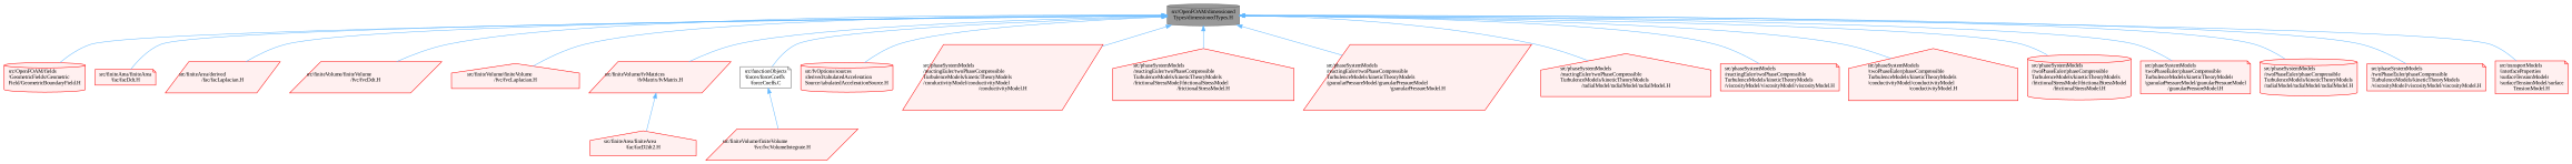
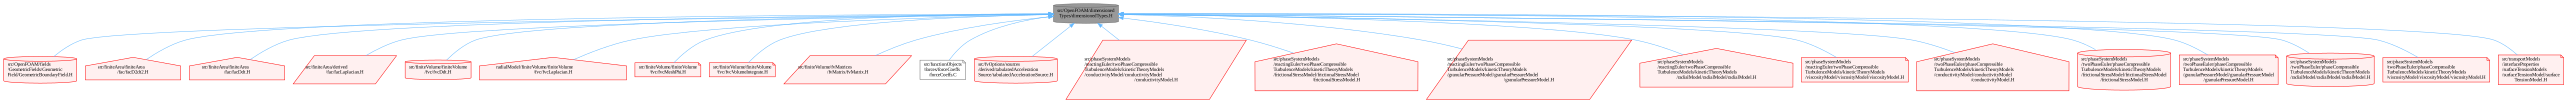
  digraph {
    fontname="Liberation Serif"
    node [color=red fillcolor="#FFF0F0" fontname="Liberation Serif" fontsize=10 shape=note style=filled]
    edge [color=steelblue1 dir=back fontname="Liberation Serif" fontsize=10 labelfontname=Helvetica labelfontsize=10 style=solid]
    n1 [color=gray40 fillcolor=grey60 fontcolor=black height=0.2 label="src/OpenFOAM/dimensioned\lTypes/dimensionedTypes.H" shape=cylinder width=0.4]
    n2 [height=0.2 label="src/OpenFOAM/fields\l/GeometricFields/Geometric\lField/GeometricBoundaryField.H" shape=cylinder width=0.4]
    n3 [height=0.2 label="src/finiteArea/finiteArea\l/fac/facD2dt2.H" shape=house width=0.4]
-   n4 [height=0.2 label="src/finiteArea/finiteArea\l/fac/facDdt.H" width=0.4]
+   n4 [height=0.2 label="src/finiteArea/finiteArea\l/fac/facDdt.H" shape=house width=0.4]
    n5 [height=0.2 label="src/finiteArea/derived\l/fac/facLaplacian.H" shape=parallelogram width=0.4]
-   n6 [height=0.2 label="src/finiteVolume/finiteVolume\l/fvc/fvcDdt.H" shape=parallelogram width=0.4]
-   n7 [height=0.2 label="src/finiteVolume/finiteVolume\l/fvc/fvcLaplacian.H" shape=house width=0.4]
-   n9 [height=0.2 label="src/finiteVolume/finiteVolume\l/fvc/fvcVolumeIntegrate.H" shape=parallelogram width=0.4]
+   n6 [height=0.2 label="src/finiteVolume/finiteVolume\l/fvc/fvcDdt.H" shape=cylinder width=0.4]
+   n7 [height=0.2 label="radialModel/finiteVolume/finiteVolume\l/fvc/fvcLaplacian.H" shape=house width=0.4]
+   n8 [height=0.2 label="src/finiteVolume/finiteVolume\l/fvc/fvcMeshPhi.H" width=0.4]
+   n9 [height=0.2 label="src/finiteVolume/finiteVolume\l/fvc/fvcVolumeIntegrate.H" width=0.4]
    n10 [height=0.2 label="src/finiteVolume/fvMatrices\l/fvMatrix/fvMatrix.H" shape=parallelogram width=0.4]
    n11 [color=grey40 fillcolor=white height=0.2 label="src/functionObjects\l/forces/forceCoeffs\l/forceCoeffs.C" width=0.4]
    n12 [height=0.2 label="src/fvOptions/sources\l/derived/tabulatedAcceleration\lSource/tabulatedAccelerationSource.H" shape=cylinder width=0.4]
    n13 [height=0.2 label="src/phaseSystemModels\l/reactingEuler/twoPhaseCompressible\lTurbulenceModels/kineticTheoryModels\l/conductivityModel/conductivityModel\l/conductivityModel.H" shape=parallelogram width=0.4]
    n14 [height=0.2 label="src/phaseSystemModels\l/reactingEuler/twoPhaseCompressible\lTurbulenceModels/kineticTheoryModels\l/frictionalStressModel/frictionalStressModel\l/frictionalStressModel.H" shape=house width=0.4]
    n15 [height=0.2 label="src/phaseSystemModels\l/reactingEuler/twoPhaseCompressible\lTurbulenceModels/kineticTheoryModels\l/granularPressureModel/granularPressureModel\l/granularPressureModel.H" shape=parallelogram width=0.4]
    n16 [height=0.2 label="src/phaseSystemModels\l/reactingEuler/twoPhaseCompressible\lTurbulenceModels/kineticTheoryModels\l/radialModel/radialModel/radialModel.H" shape=house width=0.4]
    n17 [height=0.2 label="src/phaseSystemModels\l/reactingEuler/twoPhaseCompressible\lTurbulenceModels/kineticTheoryModels\l/viscosityModel/viscosityModel/viscosityModel.H" width=0.4]
    n18 [height=0.2 label="src/phaseSystemModels\l/twoPhaseEuler/phaseCompressible\lTurbulenceModels/kineticTheoryModels\l/conductivityModel/conductivityModel\l/conductivityModel.H" shape=house width=0.4]
    n19 [height=0.2 label="src/phaseSystemModels\l/twoPhaseEuler/phaseCompressible\lTurbulenceModels/kineticTheoryModels\l/frictionalStressModel/frictionalStressModel\l/frictionalStressModel.H" shape=cylinder width=0.4]
    n20 [height=0.2 label="src/phaseSystemModels\l/twoPhaseEuler/phaseCompressible\lTurbulenceModels/kineticTheoryModels\l/granularPressureModel/granularPressureModel\l/granularPressureModel.H" width=0.4]
    n21 [height=0.2 label="src/phaseSystemModels\l/twoPhaseEuler/phaseCompressible\lTurbulenceModels/kineticTheoryModels\l/radialModel/radialModel/radialModel.H" shape=cylinder width=0.4]
    n22 [height=0.2 label="src/phaseSystemModels\l/twoPhaseEuler/phaseCompressible\lTurbulenceModels/kineticTheoryModels\l/viscosityModel/viscosityModel/viscosityModel.H" width=0.4]
    n23 [height=0.2 label="src/transportModels\l/interfaceProperties\l/surfaceTensionModels\l/surfaceTensionModel/surface\lTensionModel.H" width=0.4]
    n1 -> n2
-   n10 -> n3
+   n1 -> n3
    n1 -> n4
    n1 -> n5
    n1 -> n6
    n1 -> n7
-   n11 -> n9
+   n1 -> n8
+   n1 -> n9
    n1 -> n10
    n1 -> n11
    n1 -> n12
    n1 -> n13
    n1 -> n14
    n1 -> n15
    n1 -> n16
    n1 -> n17
    n1 -> n18
    n1 -> n19
    n1 -> n20
    n1 -> n21
    n1 -> n22
    n1 -> n23
  }
